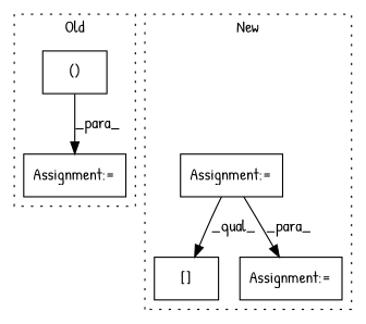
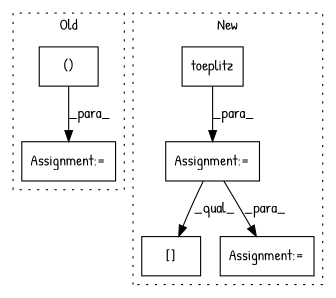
  digraph {
    fontname="Patrick Hand"
    node [a=7 l=1 shape=box fontname="Patrick Hand"]
    edge [fontname="Patrick Hand"]
    n1 [a=106 l=17 label="()" s=297]
    n2 [label="Assignment:=" s=259]
+   n3 [a=32 l="9,1" label=toeplitz s="209,234"]
    n4 [a=2 l="12,1" label="[]" s="380,393"]
    n5 [label="Assignment:=" s=359]
    n6 [label="Assignment:=" s=202]
    subgraph cluster_1 {
      label=Old
      style=dotted
      n1
      n2
    }
    subgraph cluster_2 {
      label=New
      style=dotted
+     n3
      n4
      n5
      n6
    }
    n1 -> n2 [label=_para_]
+   n3 -> n6 [label=_para_]
    n6 -> n4 [label=_qual_]
    n6 -> n5 [label=_para_]
  }
